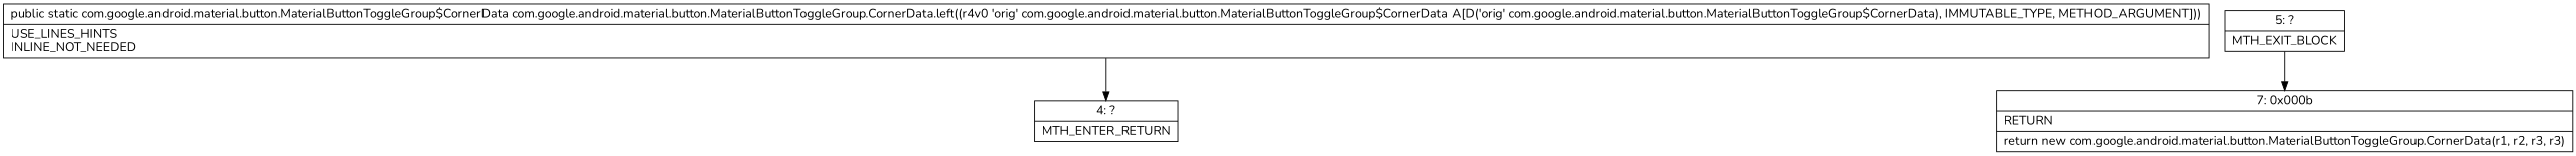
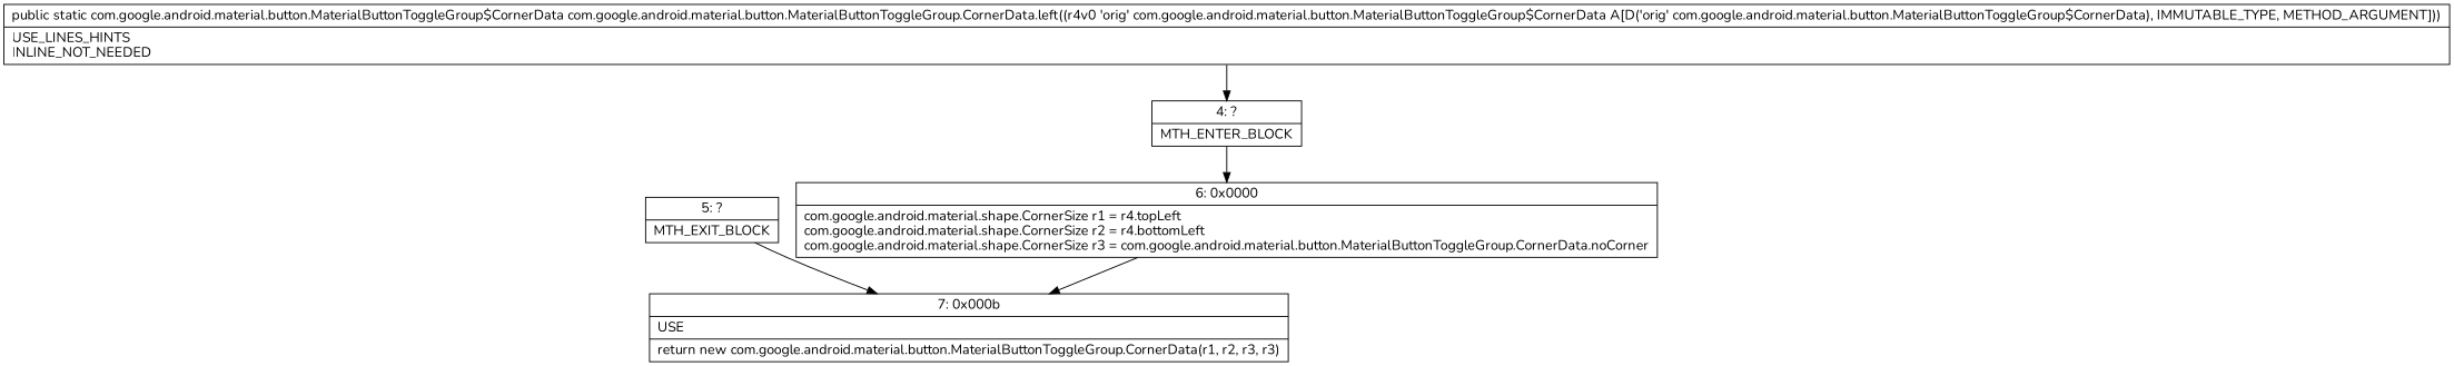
  digraph {
    fontname=Nunito
    node [fontname=Nunito shape=record]
    edge [fontname=Nunito]
-   n1 [label="{4\:\ ?|MTH_ENTER_RETURN\l}"]
-   n3 [label="{7\:\ 0x000b|RETURN\l|return new com.google.android.material.button.MaterialButtonToggleGroup.CornerData(r1, r2, r3, r3)\l}"]
+   n1 [label="{4\:\ ?|MTH_ENTER_BLOCK\l}"]
+   n2 [label="{6\:\ 0x0000|com.google.android.material.shape.CornerSize r1 = r4.topLeft\lcom.google.android.material.shape.CornerSize r2 = r4.bottomLeft\lcom.google.android.material.shape.CornerSize r3 = com.google.android.material.button.MaterialButtonToggleGroup.CornerData.noCorner\l}"]
+   n3 [label="{7\:\ 0x000b|USE\l|return new com.google.android.material.button.MaterialButtonToggleGroup.CornerData(r1, r2, r3, r3)\l}"]
    n4 [label="{5\:\ ?|MTH_EXIT_BLOCK\l}"]
    n5 [label="{public static com.google.android.material.button.MaterialButtonToggleGroup$CornerData com.google.android.material.button.MaterialButtonToggleGroup.CornerData.left((r4v0 'orig' com.google.android.material.button.MaterialButtonToggleGroup$CornerData A[D('orig' com.google.android.material.button.MaterialButtonToggleGroup$CornerData), IMMUTABLE_TYPE, METHOD_ARGUMENT]))  | USE_LINES_HINTS\lINLINE_NOT_NEEDED\l}"]
+   n1 -> n2
+   n2 -> n3
    n4 -> n3
    n5 -> n1
  }
